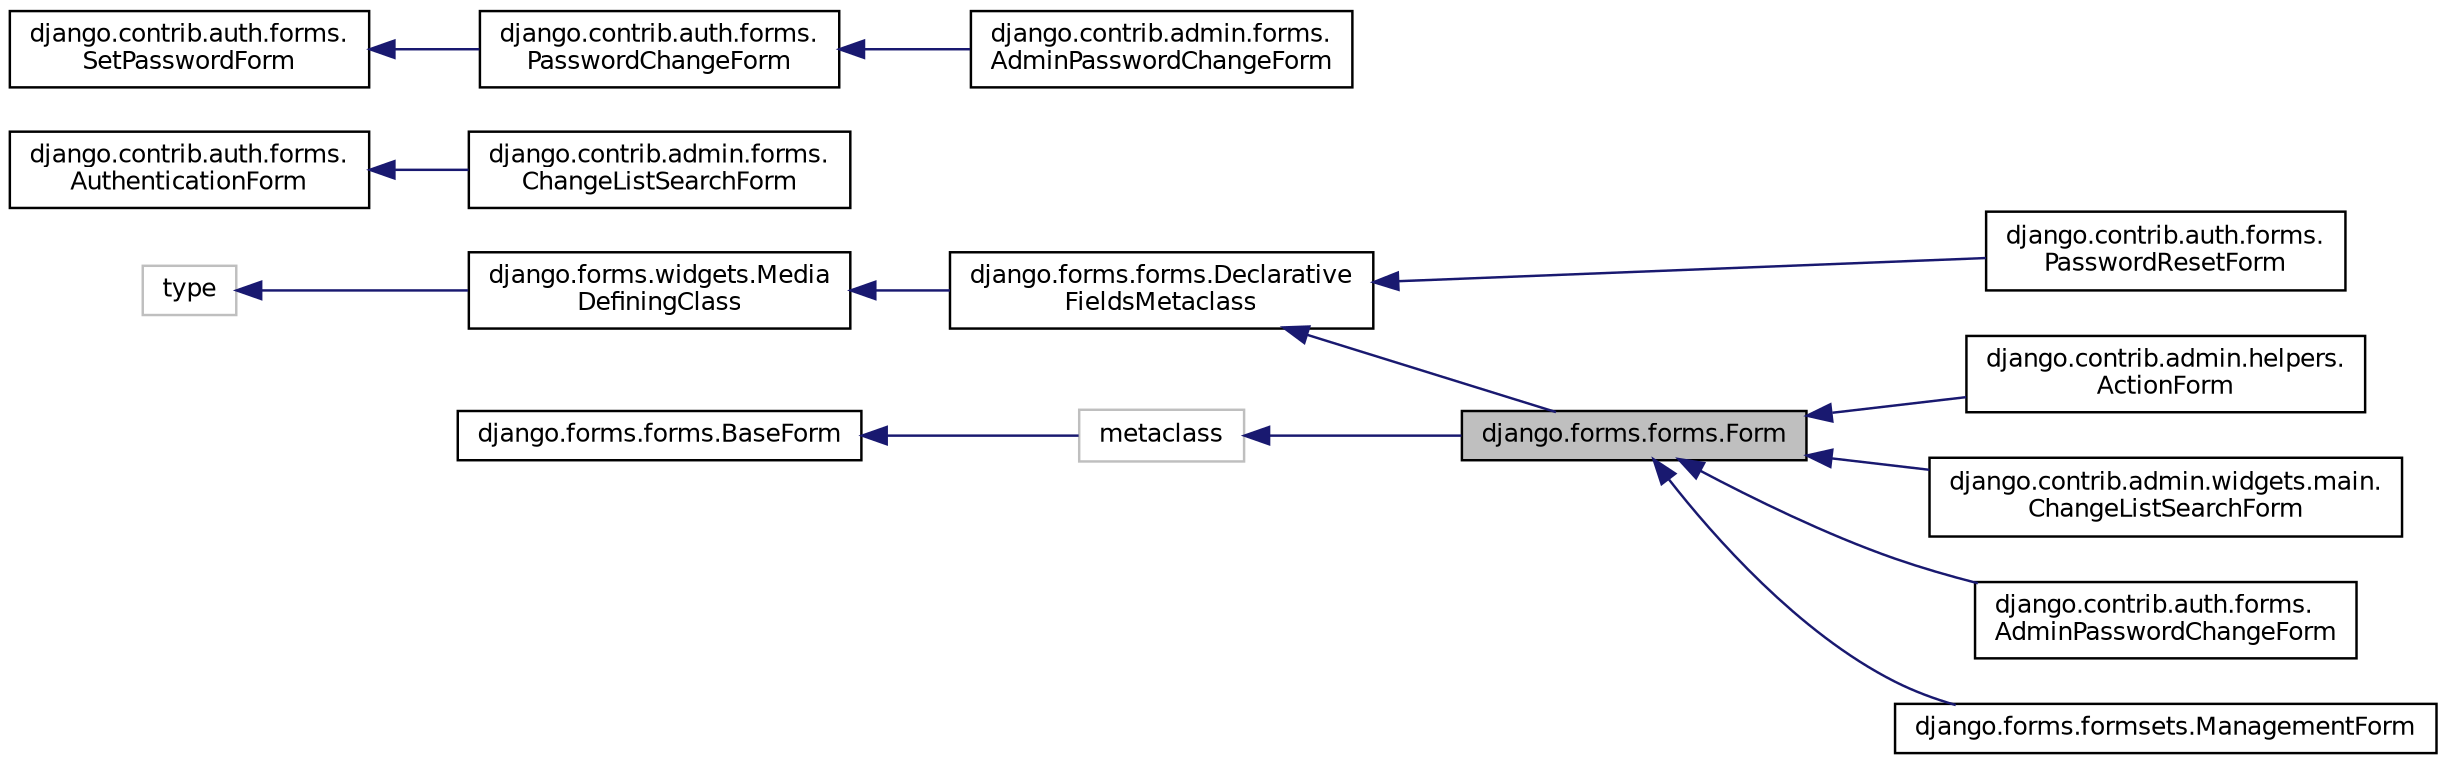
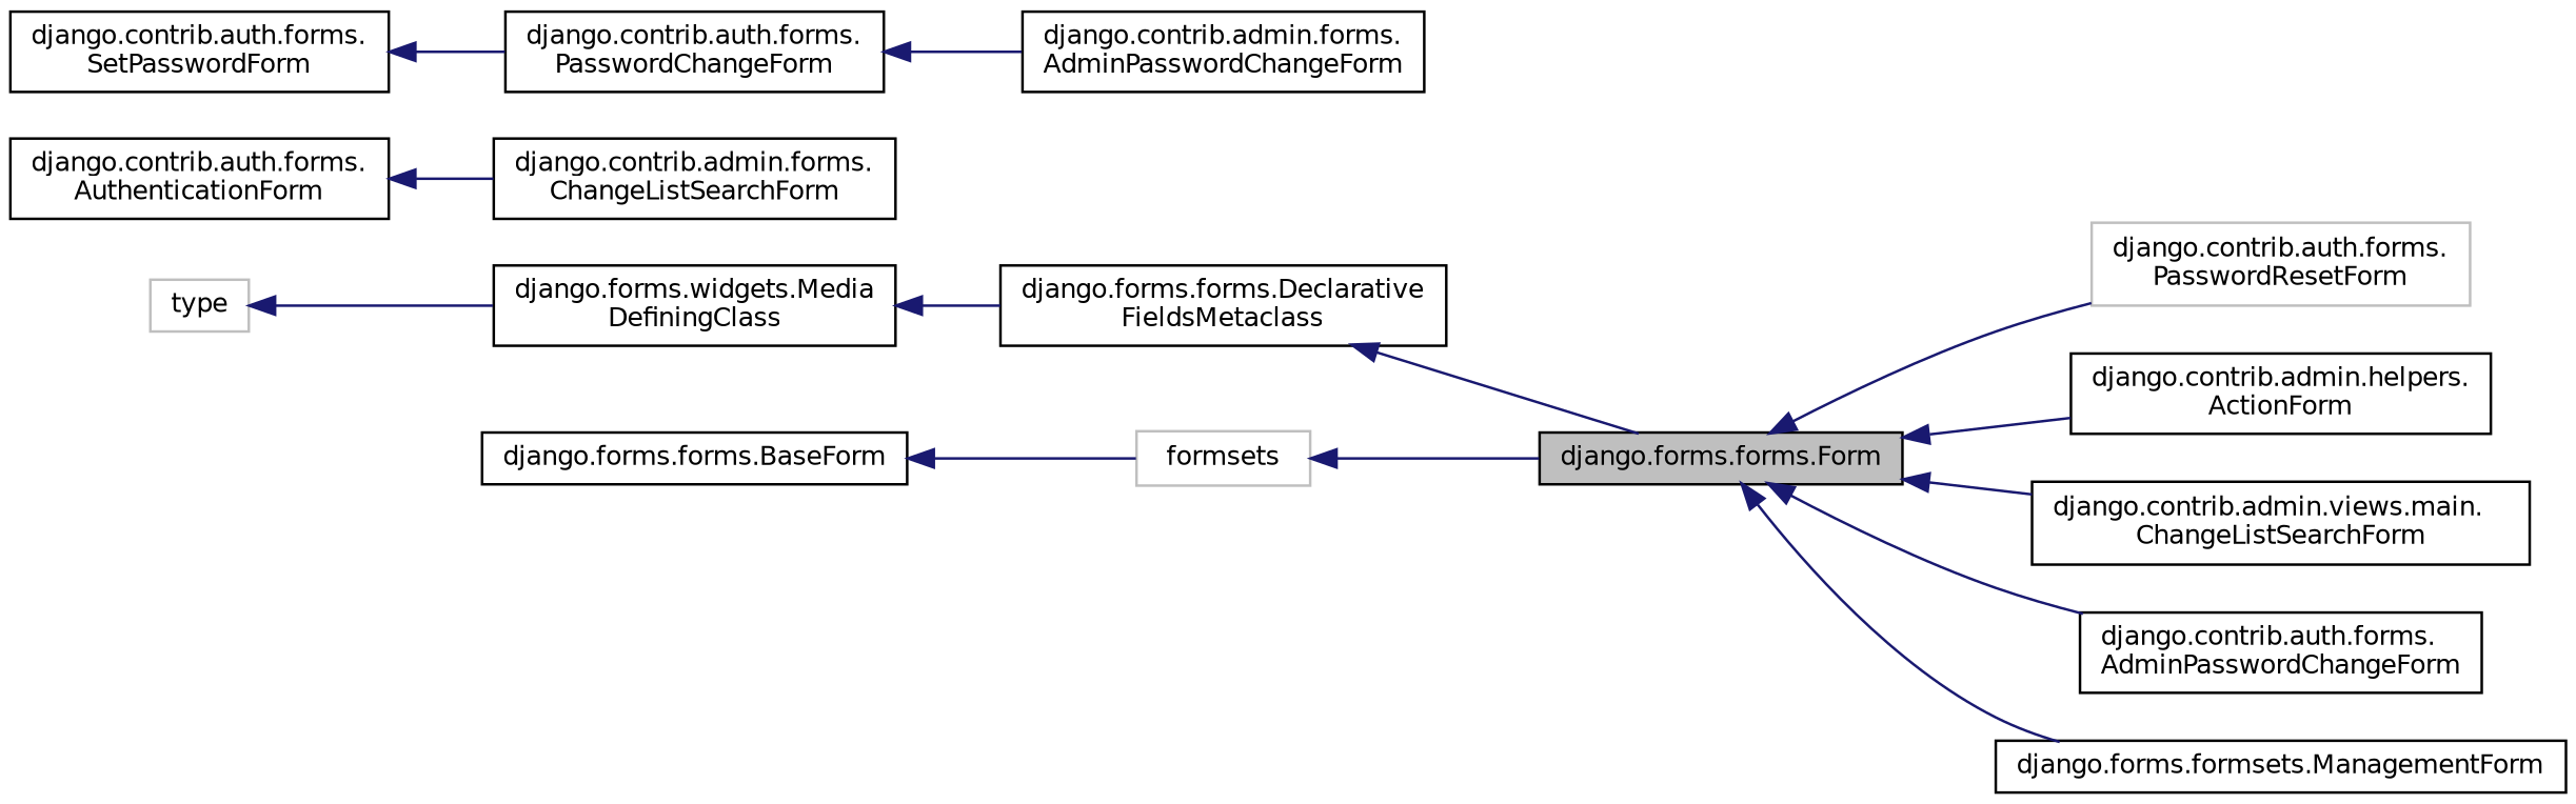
  digraph {
    rankdir=LR
    node [color=black fillcolor=white fontname=Helvetica fontsize=10 shape=record style=filled]
    edge [color=midnightblue dir=back fontname=Helvetica fontsize=10 labelfontname=Helvetica labelfontsize=10 style=solid]
    n1 [fillcolor=grey75 fontcolor=black height=0.2 label="django.forms.forms.Form" width=0.4]
    n2 [height=0.2 label="django.contrib.admin.helpers.\lActionForm" width=0.4]
-   n3 [height=0.2 label="django.contrib.admin.widgets.main.\lChangeListSearchForm" width=0.4]
+   n3 [height=0.2 label="django.contrib.admin.views.main.\lChangeListSearchForm" width=0.4]
    n4 [height=0.2 label="django.contrib.auth.forms.\lAdminPasswordChangeForm" width=0.4]
-   n5 [height=0.2 label="django.contrib.auth.forms.\lPasswordResetForm" width=0.4]
+   n5 [color=grey75 height=0.2 label="django.contrib.auth.forms.\lPasswordResetForm" width=0.4]
    n6 [height=0.2 label="django.forms.formsets.ManagementForm" width=0.4]
    n7 [height=0.2 label="django.contrib.auth.forms.\lAuthenticationForm" width=0.4]
    n8 [height=0.2 label="django.contrib.admin.forms.\lChangeListSearchForm" width=0.4]
    n9 [height=0.2 label="django.contrib.auth.forms.\lSetPasswordForm" width=0.4]
    n10 [height=0.2 label="django.contrib.auth.forms.\lPasswordChangeForm" width=0.4]
    n11 [height=0.2 label="django.forms.forms.BaseForm" width=0.4]
-   n12 [color=grey75 height=0.2 label=metaclass width=0.4]
+   n12 [color=grey75 height=0.2 label=formsets width=0.4]
    n13 [height=0.2 label="django.forms.forms.Declarative\lFieldsMetaclass" width=0.4]
    n14 [height=0.2 label="django.forms.widgets.Media\lDefiningClass" width=0.4]
    n15 [color=grey75 height=0.2 label=type width=0.4]
    n16 [height=0.2 label="django.contrib.admin.forms.\lAdminPasswordChangeForm" width=0.4]
    n1 -> n2
    n1 -> n3
    n1 -> n4
-   n13 -> n5
+   n1 -> n5
    n1 -> n6
    n7 -> n8
    n9 -> n10
    n10 -> n16
    n11 -> n12
    n12 -> n1
    n13 -> n1
    n14 -> n13
    n15 -> n14
  }
